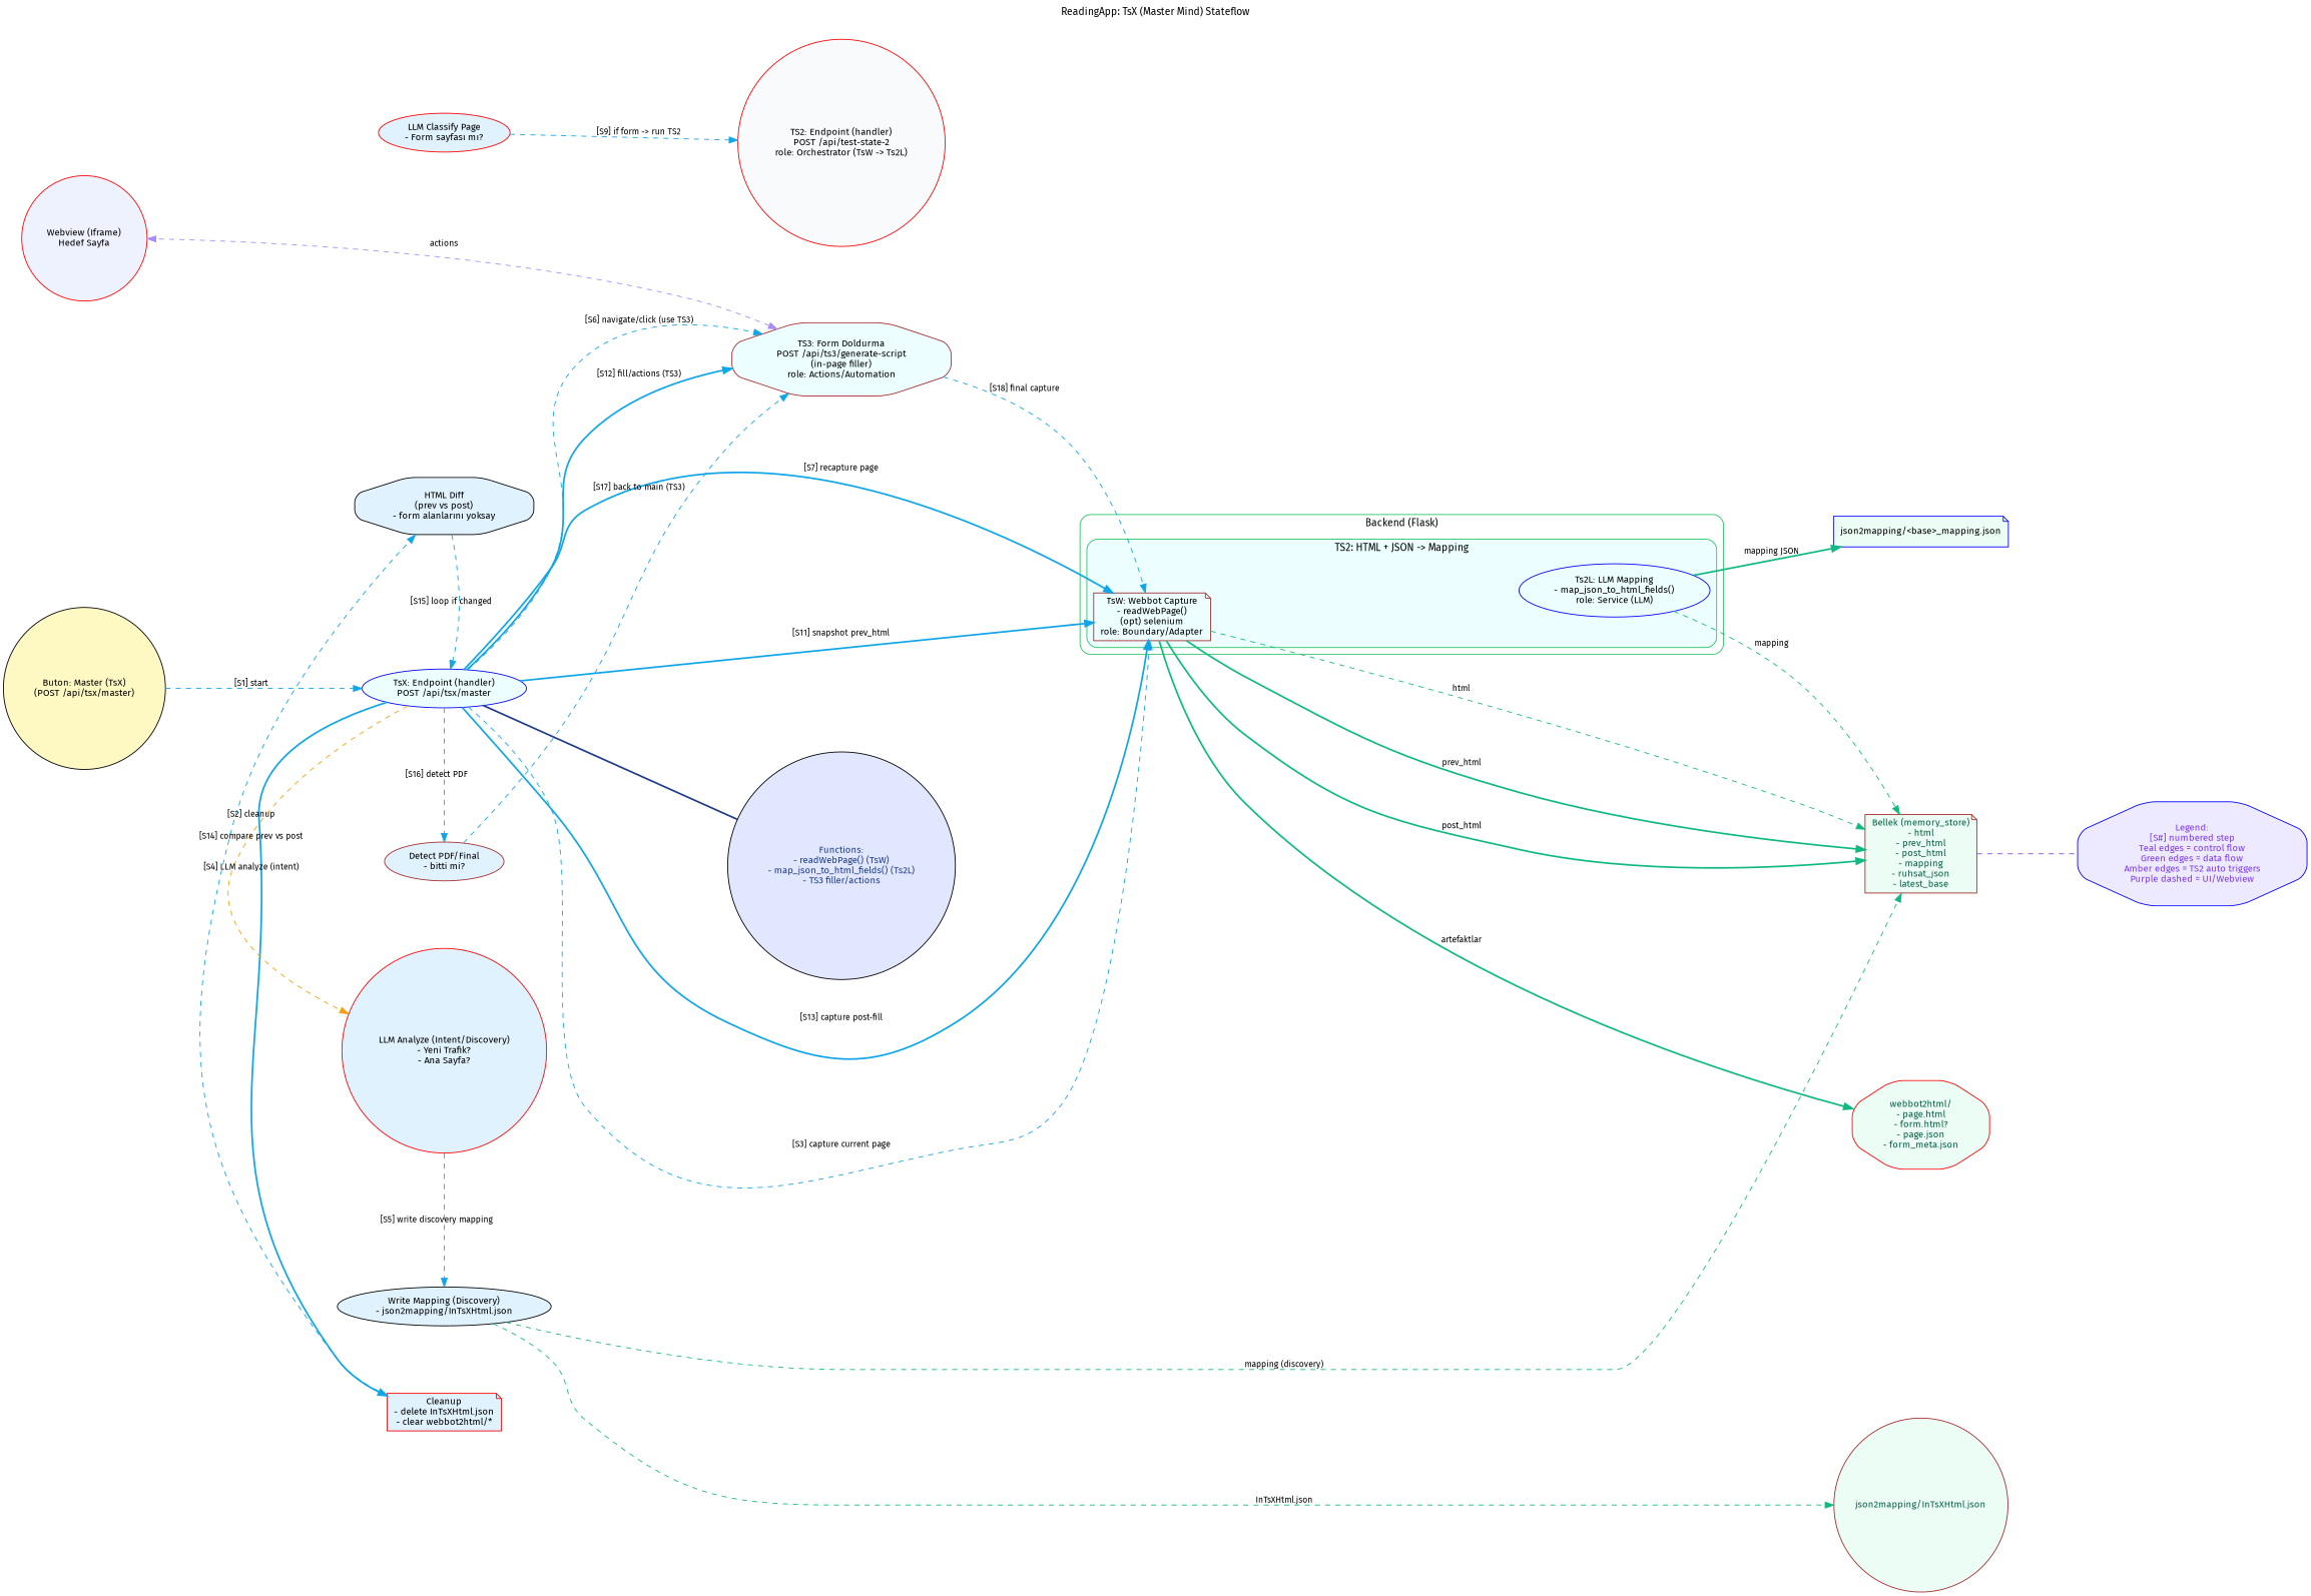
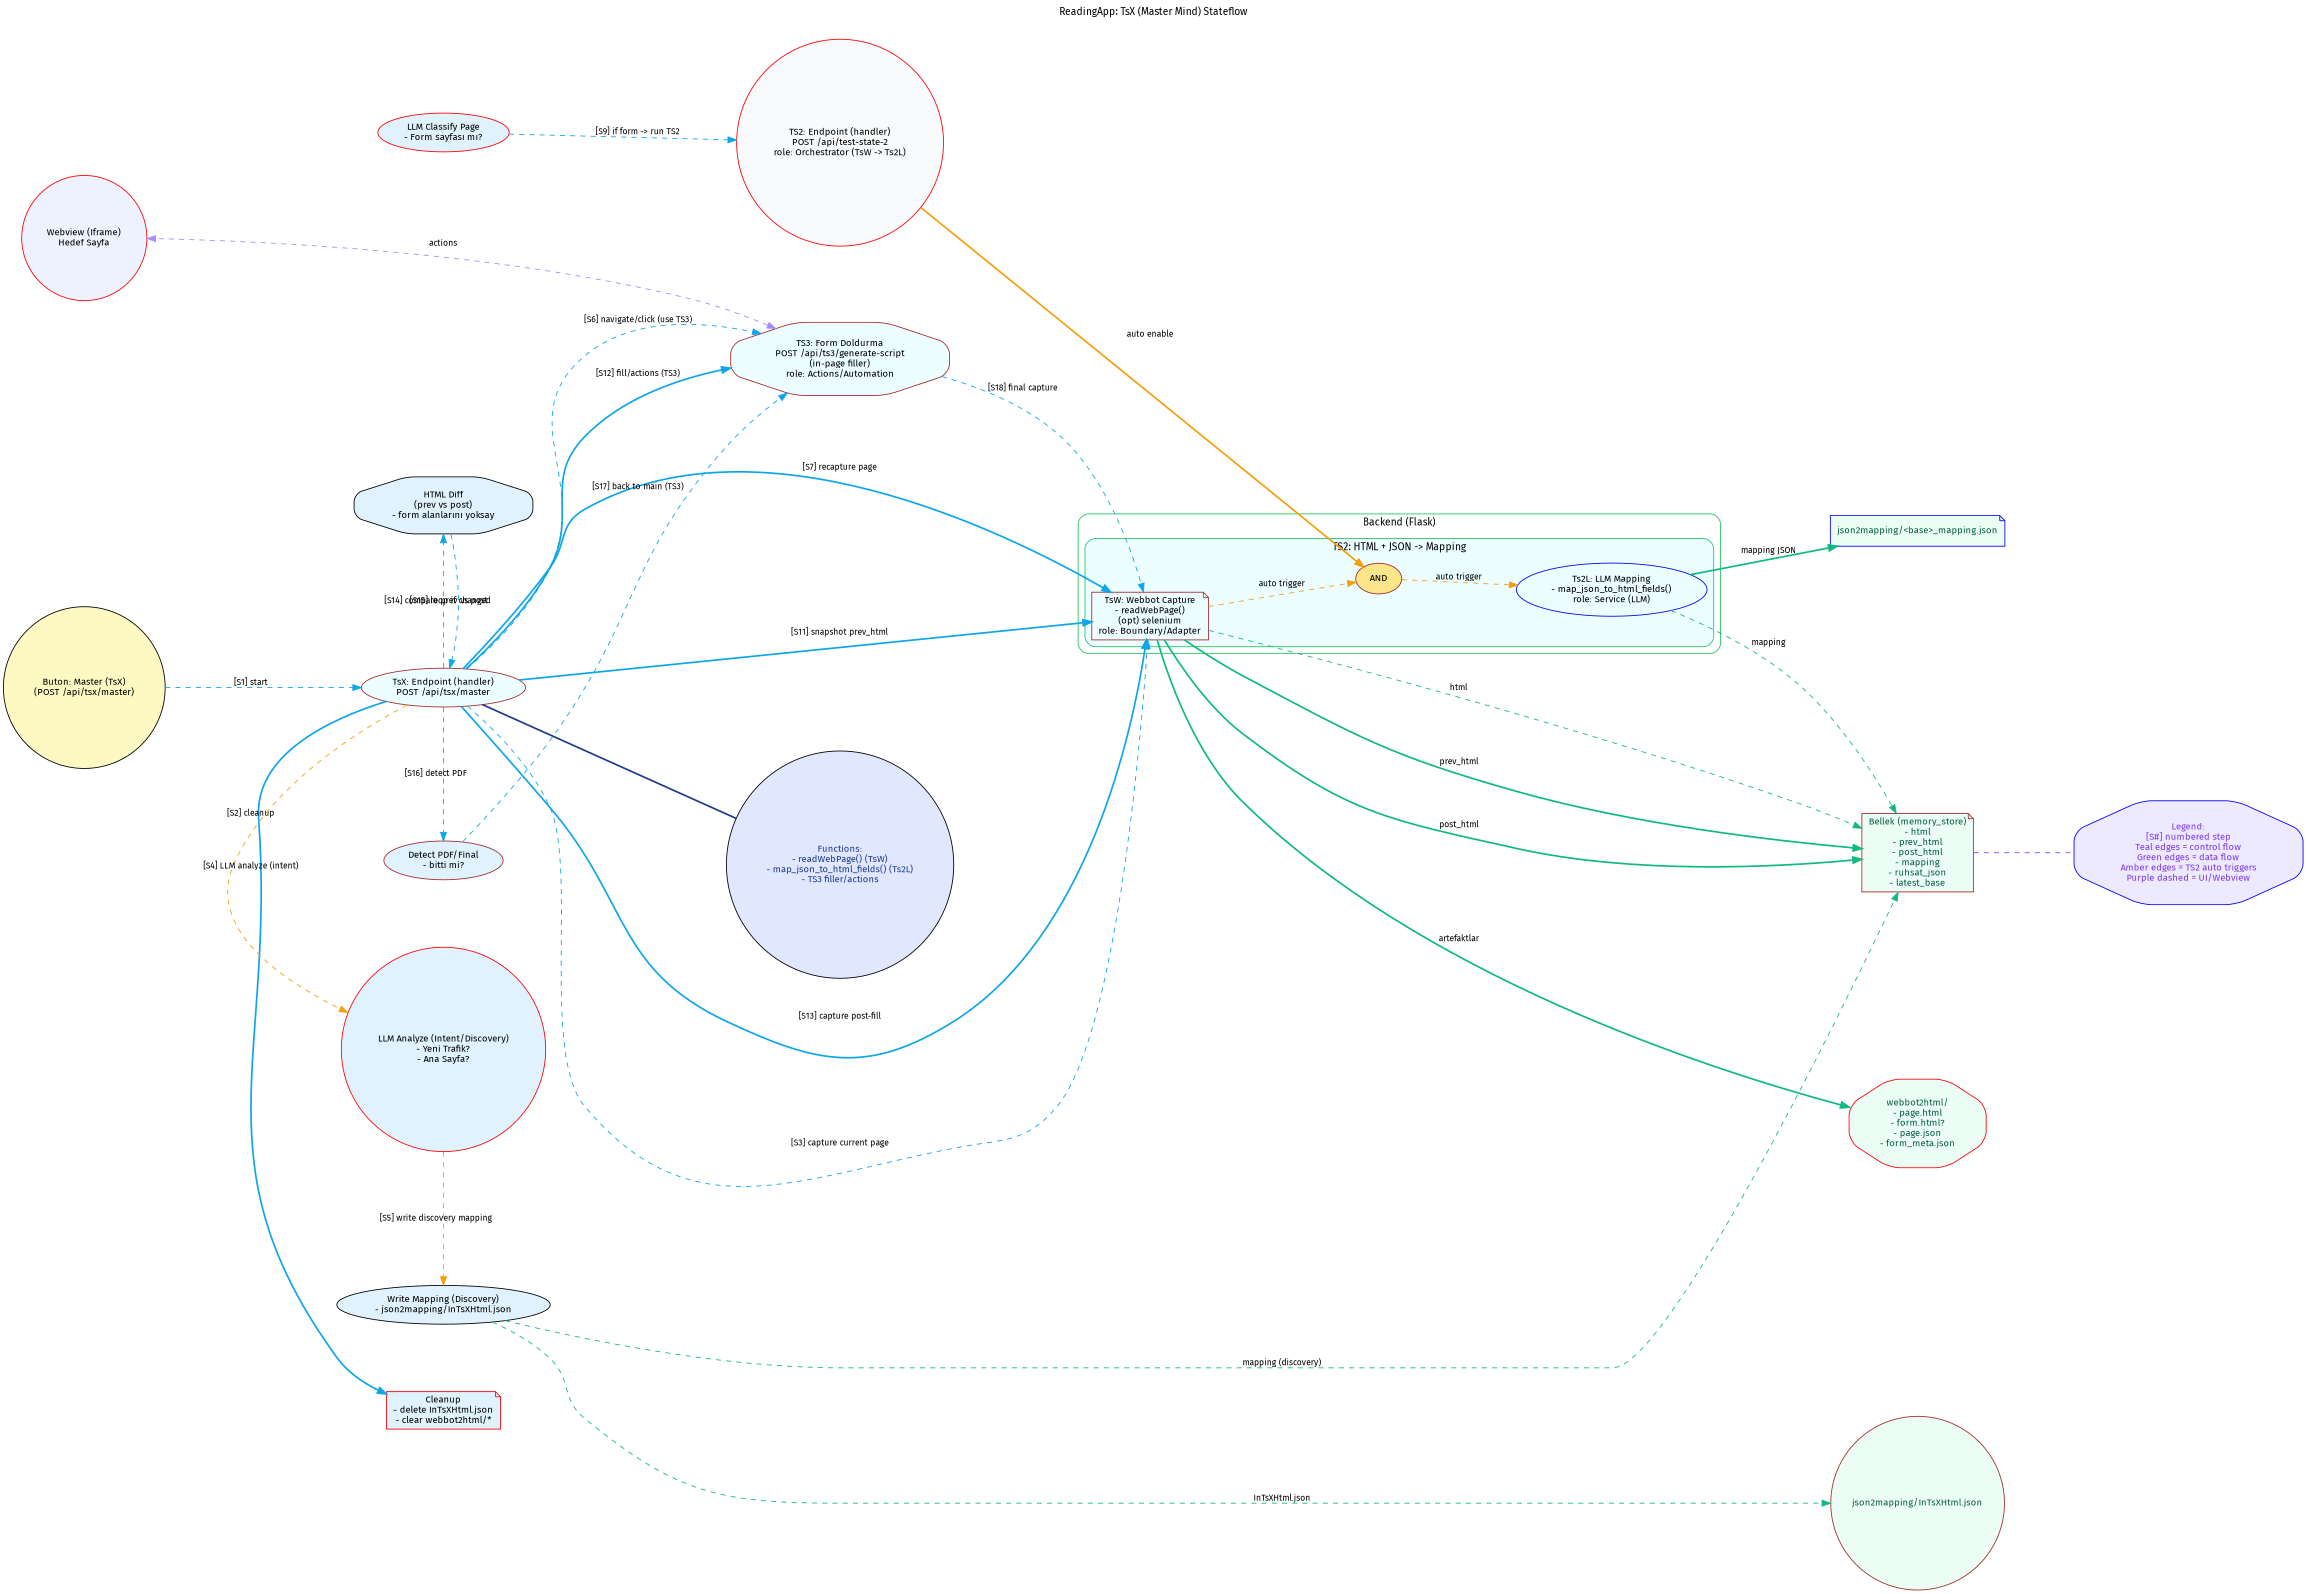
  digraph {
    fontname="Fira Sans"
    fontsize=12
    label="ReadingApp: TsX (Master Mind) Stateflow"
    labelloc=t
    nodesep=1.1
    rankdir=LR
    ranksep=1.1
    node [color=red fillcolor="#e0f2fe" fontname="Fira Sans" fontsize=11 shape=circle style="rounded,filled"]
    edge [color="#0ea5e9" fontname="Fira Sans" fontsize=10 style=dashed]
    n1 [color=black fillcolor="#fef9c3" label="Buton: Master (TsX)\n(POST /api/tsx/master)"]
    n2 [fillcolor="#eef2ff" label="Webview (Iframe)\nHedef Sayfa"]
-   n3 [color=blue fillcolor="#ecfeff" label="TsX: Endpoint (handler)\nPOST /api/tsx/master" shape=ellipse]
+   n3 [color=brown fillcolor="#ecfeff" label="TsX: Endpoint (handler)\nPOST /api/tsx/master" shape=ellipse]
    n4 [label="Cleanup\n- delete InTsXHtml.json\n- clear webbot2html/*" shape=note]
    n5 [label="LLM Analyze (Intent/Discovery)\n- Yeni Trafik?\n- Ana Sayfa?"]
    n6 [label="LLM Classify Page\n- Form sayfası mı?" shape=ellipse]
    n7 [color=black label="HTML Diff\n(prev vs post)\n- form alanlarını yoksay" shape=octagon]
    n8 [color=brown label="Detect PDF/Final\n- bitti mi?" shape=ellipse]
    n9 [color=black label="Write Mapping (Discovery)\n- json2mapping/InTsXHtml.json" shape=ellipse]
    n10 [fillcolor="#f8fafc" label="TS2: Endpoint (handler)\nPOST /api/test-state-2\nrole: Orchestrator (TsW -> Ts2L)"]
    n11 [color=brown fillcolor="#ecfeff" label="TS3: Form Doldurma\nPOST /api/ts3/generate-script\n(in-page filler)\nrole: Actions/Automation" shape=octagon]
    n12 [fillcolor="#ecfdf5" fontcolor="#065f46" label="webbot2html/\n- page.html\n- form.html?\n- page.json\n- form_meta.json" shape=octagon]
    n13 [color=brown fillcolor="#ecfdf5" fontcolor="#065f46" label="json2mapping/InTsXHtml.json"]
-   n14 [color=blue fillcolor="#ecfdf5" fontcolor=black label="json2mapping/<base>_mapping.json" shape=note]
+   n14 [color=blue fillcolor="#ecfdf5" fontcolor="#065f46" label="json2mapping/<base>_mapping.json" shape=note]
    n15 [color=brown fillcolor="#ecfdf5" fontcolor="#065f46" label="Bellek (memory_store)\n- html\n- prev_html\n- post_html\n- mapping\n- ruhsat_json\n- latest_base" shape=note]
+   n16 [color=brown fillcolor="#fde68a" label=AND shape=ellipse style=filled]
    n17 [color=brown fillcolor="#ecfeff" label="TsW: Webbot Capture\n- readWebPage()\n(opt) selenium\nrole: Boundary/Adapter" shape=note]
    n18 [color=blue fillcolor="#ecfeff" label="Ts2L: LLM Mapping\n- map_json_to_html_fields()\nrole: Service (LLM)" shape=ellipse]
    n19 [color=black fillcolor="#e0e7ff" fontcolor="#1e3a8a" label="Functions:\n- readWebPage() (TsW)\n- map_json_to_html_fields() (Ts2L)\n- TS3 filler/actions"]
    n20 [color=blue fillcolor="#ede9fe" fontcolor="#7c3aed" label="Legend:\n[S#] numbered step\nTeal edges = control flow\nGreen edges = data flow\nAmber edges = TS2 auto triggers\nPurple dashed = UI/Webview" shape=octagon]
    subgraph sub_1 {
      rank=same
      n1
      n2
    }
    subgraph sub_2 {
      rank=same
      n3
      n4
      n5
      n6
      n7
      n8
      n9
    }
    subgraph cluster_3 {
      color="#a78bfa"
      label="Kullanıcı / UI"
      style="rounded,dashed"
    }
    subgraph sub_4 {
      rank=same
      n10
      n11
    }
    subgraph sub_5 {
      rank=same
      n12
      n13
      n14
      n15
    }
    subgraph cluster_6 {
      color="#22c55e"
      label="Backend (Flask)"
      style=rounded
      subgraph cluster_7 {
        color="#22c55e"
        fillcolor="#ecfeff"
        label="TS2: HTML + JSON -> Mapping"
        style="rounded,filled"
+       n16
        n17
        n18
      }
    }
    subgraph cluster_8 {
      color="#06b6d4"
      fillcolor="#ecfeff"
      label="TsX Orchestrator"
      style="rounded,filled"
    }
    subgraph cluster_9 {
      color="#10b981"
      label="Data / Artifacts"
      style=rounded
    }
    n1 -> n3 [label="[S1] start"]
    n3 -> n4 [label="[S2] cleanup" style=bold]
    n3 -> n5 [color="#f59e0b" label="[S4] LLM analyze (intent)"]
-   n4 -> n7 [label="[S14] compare prev vs post"]
+   n3 -> n7 [label="[S14] compare prev vs post"]
    n3 -> n8 [label="[S16] detect PDF"]
    n3 -> n11 [label="[S6] navigate/click (use TS3)"]
    n3 -> n11 [label="[S12] fill/actions (TS3)" style=bold]
    n3 -> n17 [label="[S3] capture current page"]
    n3 -> n17 [label="[S7] recapture page" style=bold]
    n3 -> n17 [label="[S11] snapshot prev_html" style=bold]
    n3 -> n17 [label="[S13] capture post-fill" style=bold]
    n3 -> n19 [arrowhead=none color="#1e3a8a" style=bold]
-   n5 -> n9 [label="[S5] write discovery mapping"]
+   n5 -> n9 [color="#f59e0b" label="[S5] write discovery mapping"]
    n6 -> n10 [label="[S9] if form -> run TS2"]
    n7 -> n3 [label="[S15] loop if changed"]
    n8 -> n11 [label="[S17] back to main (TS3)"]
    n9 -> n13 [color="#10b981" label="InTsXHtml.json"]
    n9 -> n15 [color="#10b981" label="mapping (discovery)"]
+   n10 -> n16 [color="#f59e0b" label="auto enable" style=bold]
    n11 -> n2 [color="#a78bfa" dir=both label=actions]
    n11 -> n17 [label="[S18] final capture"]
    n15 -> n20 [arrowhead=none color="#7c3aed"]
+   n16 -> n18 [color="#f59e0b" label="auto trigger"]
    n17 -> n12 [color="#10b981" label=artefaktlar style=bold]
    n17 -> n15 [color="#10b981" label=html]
    n17 -> n15 [color="#10b981" label=prev_html style=bold]
    n17 -> n15 [color="#10b981" label=post_html style=bold]
+   n17 -> n16 [color="#f59e0b" label="auto trigger"]
    n18 -> n14 [color="#10b981" label="mapping JSON" style=bold]
    n18 -> n15 [color="#10b981" label=mapping]
  }
